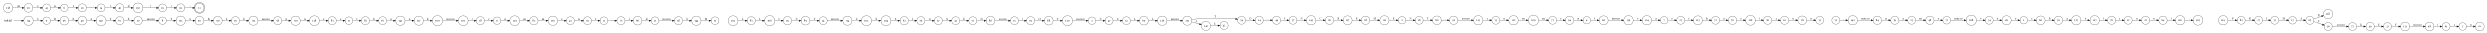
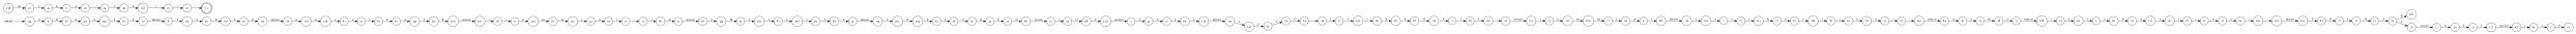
  digraph {
    fontname="Playfair Display"
    rankdir=LR
    node [fontname="Playfair Display" shape=circle]
    edge [fontname="Playfair Display"]
    0
    129
    82
    110
    1
    60
    50
    127
    2
    18
    80
    92
    3
    47
    32
    69
    4
    115
    139
    124
    5
    111
    138
    20
    6
    59
    14
    46
    7
    25
    113
    72
    8
    132
    99
    90
    9
    96
    40
    140
    10
    68
    55
    52
    11 [shape=doublecircle]
    12
    22
    64
    116
    13
    63
    66
    51
    130
    19
    15
    65
    118
    36
    16
    145
    137
    100
    17
    85
    123
    95
    43
    21
    131
    98
    61
    105
    23
    48
    71
    108
    24
    44
    37
    143
    70
    26
    117
    28
    112
    27
    33
    29
    89
    74
    114
    30
    31
    103
    87
    106
    136
    135
    34
    121
    35
    93
    88
    120
    75
    49
    38
    144
    39
    67
    41
    77
    86
    42
    54
    45
    91
    125
    76
    142
    84
    53
    122
    109
    73
    56
    57
    58
    101
    128
    83
    62
    79
    119
    141
    126
    94
    102
    104
    78
    81
    97
    133
    107
    134
    initial [shape=plaintext]
    0 -> 129 [label=o]
    129 -> 82 [label=m]
    82 -> 110 [label=m]
    110 -> 45 [label=e]
    1 -> 60 [label=c]
    60 -> 50 [label=h]
    50 -> 127 [label=a]
    127 -> 125 [label=r]
    2 -> 18 [label=N]
    18 -> 80 [label=T]
    80 -> 92 [label=","]
    92 -> 123 [label="\u0020"]
    3 -> 47 [label=N]
    47 -> 32 [label=U]
    32 -> 69 [label=L]
    69 -> 136 [label=L]
    4 -> 115 [label=t]
    115 -> 139 [label="\u0020"]
    139 -> 124 [label=v]
    124 -> 7 [label=a]
    5 -> 111 [label=o]
    138 -> 20 [label=m]
    20 -> 43 [label=e]
    6 -> 59 [label=t]
    59 -> 14 [label=_]
    14 -> 46 [label=i]
    46 -> 130 [label=d]
    7 -> 25 [label=r]
    25 -> 113 [label=c]
    113 -> 72 [label=h]
    72 -> 70 [label=a]
    8 -> 132 [label=T]
    132 -> 99 [label=A]
    99 -> 90 [label=B]
    90 -> 97 [label=L]
    9 -> 96 [label=R]
    96 -> 40 [label=E]
    40 -> 140 [label=A]
    140 -> 67 [label=T]
    10 -> 68 [label=0]
    68 -> 55 [label=0]
+   55 -> 52 [label=")"]
    52 -> 142 [label=","]
    12 -> 22 [label=0]
    22 -> 64 [label=0]
    64 -> 116 [label=")"]
    116 -> 105 [label=","]
    13 -> 63 [label=_]
    63 -> 66 [label=i]
    66 -> 51 [label=d]
    51 -> 38 [label="\u0020"]
    130 -> 19 [label=")"]
    19 -> 95 [label=")"]
    15 -> 65 [label=A]
    65 -> 118 [label=R]
    65 -> 36 [label=Y]
    36 -> 75 [label="\u0020"]
    16 -> 145 [label=o]
    145 -> 137 [label=o]
    137 -> 100 [label=k]
    100 -> 107 [label="\u0020"]
    17 -> 85 [label=t]
    85 -> 16 [label=b]
    123 -> 53 [label=c]
    95 -> 11 [label=";"]
    43 -> 6 [label=n]
    21 -> 131 [label=Y]
    131 -> 98 [label="\u0020"]
    98 -> 61 [label="("]
    61 -> 5 [label=c]
+   105 -> 119 [label="\u0020"]
    23 -> 48 [label=m]
    48 -> 71 [label=e]
    71 -> 108 [label="\u0020"]
    108 -> 34 [label=v]
    24 -> 44 [label=_]
    44 -> 37 [label=I]
    37 -> 143 [label=N]
    143 -> 26 [label=C]
    70 -> 126 [label=r]
    26 -> 117 [label=R]
    117 -> 28 [label=E]
    28 -> 112 [label=M]
    112 -> 2 [label=E]
    27 -> 33 [label=I]
    33 -> 15 [label=M]
    29 -> 89 [label=N]
    89 -> 74 [label=T]
    74 -> 114 [label="\u0020"]
    114 -> 102 [label=U]
    30 -> 8 [label="\u0020"]
+   31 -> 103 [label=A]
    103 -> 87 [label=L]
    87 -> 106 [label=L]
    106 -> 29 [label=I]
    136 -> 135 [label="\u0020"]
    135 -> 141 [label=A]
    34 -> 121 [label=a]
    121 -> 1 [label=r]
    35 -> 93 [label=")"]
    93 -> 88 [label=O]
    88 -> 120 [label=T]
    120 -> 3 [label="\u0020"]
    75 -> 49 [label=K]
    49 -> 21 [label=E]
    38 -> 144 [label=S]
    144 -> 31 [label=M]
    39 -> 23 [label=a]
    67 -> 30 [label=E]
    41 -> 77 [label=E]
    77 -> 86 [label=D]
    86 -> 35 [label="\u0020"]
-   135 -> 54 [label=T]
+   42 -> 54 [label=T]
    54 -> 24 [label=O]
    45 -> 91 [label=n]
    91 -> 13 [label=t]
    125 -> 76 [label="("]
    76 -> 12 [label=1]
    142 -> 84 [label="\u0020"]
    84 -> 39 [label=n]
    53 -> 122 [label=o]
    122 -> 109 [label=m]
    109 -> 73 [label=m]
    73 -> 94 [label=e]
    56 -> 10 [label=3]
    57 -> 41 [label=N]
    58 -> 101 [label=g]
    101 -> 128 [label=u]
    128 -> 83 [label=e]
    83 -> 17 [label=s]
    62 -> 79 [label=I]
    79 -> 57 [label=G]
    119 -> 81 [label=P]
    141 -> 42 [label=U]
    126 -> 56 [label="("]
    94 -> 4 [label=n]
    102 -> 104 [label=N]
    104 -> 62 [label=S]
    78 -> 0 [label=c]
    81 -> 27 [label=R]
    97 -> 133 [label=E]
    133 -> 58 [label="\u0020"]
    107 -> 78 [label="("]
    134 -> 9 [label=C]
    initial -> 134
  }
